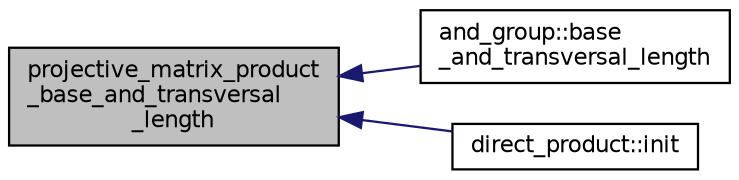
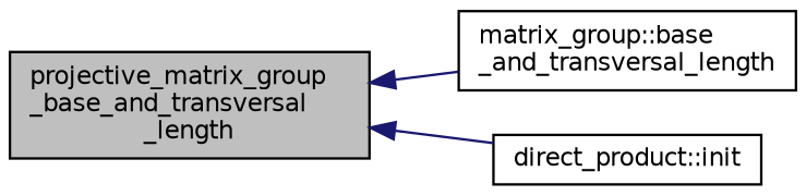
  digraph {
    rankdir=LR
    node [color=black fillcolor=white fontname=Helvetica fontsize=10 shape=record style=filled]
    edge [color=midnightblue dir=back fontname=Helvetica fontsize=10 labelfontname=Helvetica labelfontsize=10 style=solid]
-   n1 [fillcolor=grey75 fontcolor=black height=0.2 label="projective_matrix_product\l_base_and_transversal\l_length" width=0.4]
-   n2 [height=0.2 label="and_group::base\l_and_transversal_length" width=0.4]
+   n1 [fillcolor=grey75 fontcolor=black height=0.2 label="projective_matrix_group\l_base_and_transversal\l_length" width=0.4]
+   n2 [height=0.2 label="matrix_group::base\l_and_transversal_length" width=0.4]
    n3 [height=0.2 label="direct_product::init" width=0.4]
    n1 -> n2
    n1 -> n3
  }
